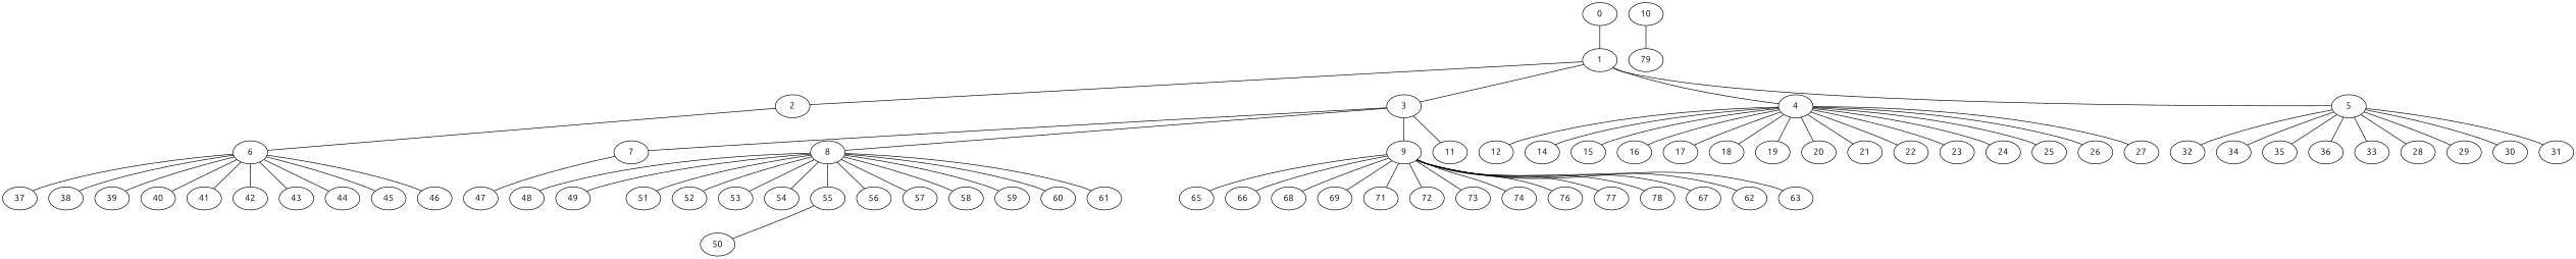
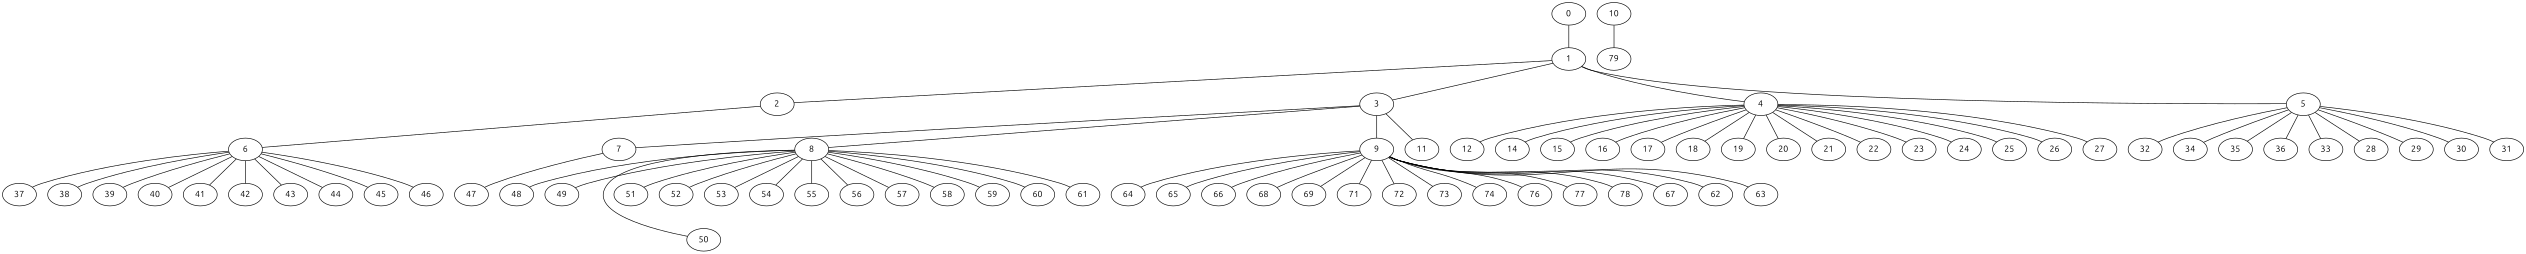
  graph {
    fontname=Ubuntu
    node [fontname=Ubuntu]
    edge [fontname=Ubuntu]
    0
    1
    2
    3
    4
    5
    6
    7
    8
    9
    11
    12
    14
    15
    16
    17
    18
    19
    20
    21
    22
    23
    24
    25
    26
    27
    32
    34
    35
    36
    33
    28
    29
    30
    31
    37
    38
    39
    40
    41
    42
    43
    44
    45
    46
    47
    48
    49
    50
    51
    52
    53
    54
    55
    56
    57
    58
    59
    60
    61
+   64
    65
    66
    68
    69
    71
    72
    73
    74
    76
    77
    78
    67
    62
    63
    10
    79
    0 -- 1
    1 -- 2
    1 -- 3
    1 -- 4
    1 -- 5
    2 -- 6
    3 -- 7
    3 -- 8
    3 -- 9
    3 -- 11
    4 -- 12
    4 -- 14
    4 -- 15
    4 -- 16
    4 -- 17
    4 -- 18
    4 -- 19
    4 -- 20
    4 -- 21
    4 -- 22
    4 -- 23
    4 -- 24
    4 -- 25
    4 -- 26
    4 -- 27
    5 -- 32
    5 -- 34
    5 -- 35
    5 -- 36
    5 -- 33
    5 -- 28
    5 -- 29
    5 -- 30
    5 -- 31
    6 -- 37
    6 -- 38
    6 -- 39
    6 -- 40
    6 -- 41
    6 -- 42
    6 -- 43
    6 -- 44
    6 -- 45
    6 -- 46
    7 -- 47
    8 -- 48
    8 -- 49
-   55 -- 50
+   8 -- 50
    8 -- 51
    8 -- 52
    8 -- 53
    8 -- 54
    8 -- 55
    8 -- 56
    8 -- 57
    8 -- 58
    8 -- 59
    8 -- 60
    8 -- 61
+   9 -- 64
    9 -- 65
    9 -- 66
    9 -- 68
    9 -- 69
    9 -- 71
    9 -- 72
    9 -- 73
    9 -- 74
    9 -- 76
    9 -- 77
    9 -- 78
    9 -- 67
    9 -- 62
    9 -- 63
    10 -- 79
  }
